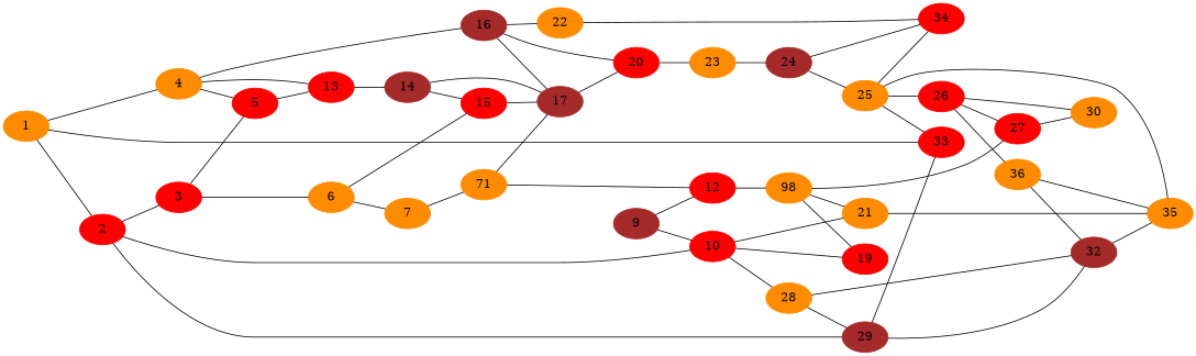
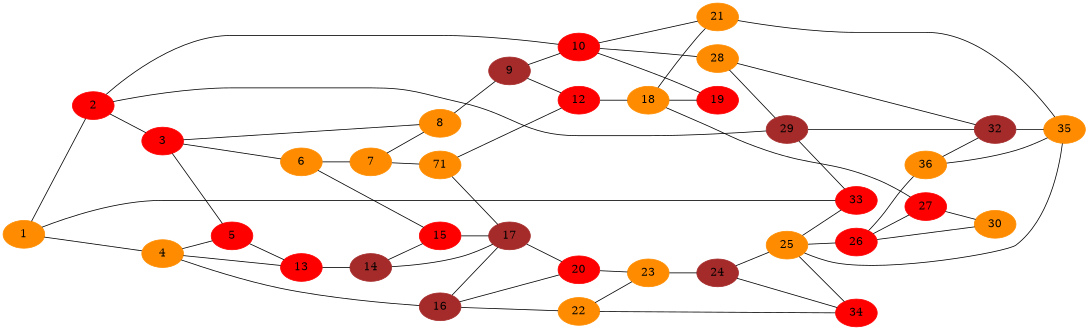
  graph {
    rankdir=LR
    node [color=darkorange style=filled]
    edge [weight=1.0]
    2 [color=red]
    1
    4
    33 [color=red]
    3 [color=red]
    10 [color=red]
    29 [color=brown]
    5 [color=red]
    13 [color=red]
    16 [color=brown]
    6
+   8
    19 [color=red]
    21
    28
    32 [color=brown]
    7
    15 [color=red]
    9 [color=brown]
    14 [color=brown]
    17 [color=brown]
    20 [color=red]
    22
    n24 [label=71]
    12 [color=red]
-   18 [label=98]
+   18
    35
    27 [color=red]
    23
    34 [color=red]
    30
    24 [color=brown]
    25
    26 [color=red]
    n35 [label=36]
    2 -- 3
    2 -- 10
    2 -- 29
    1 -- 2
    1 -- 4 [weight=2.0]
    1 -- 33
    4 -- 5
    4 -- 13
    4 -- 16 [weight=2.0]
    3 -- 5
    3 -- 6
+   3 -- 8
    10 -- 19
    10 -- 21
    10 -- 28
    29 -- 33
    29 -- 32
    5 -- 13
    13 -- 14
    16 -- 17
    16 -- 20
    16 -- 22
    6 -- 7
    6 -- 15
+   8 -- 9
    21 -- 35
    28 -- 29
    28 -- 32
    32 -- 35 [weight=2.0]
+   7 -- 8
    7 -- n24
    15 -- 17
    9 -- 10 [weight=2.0]
    9 -- 12
    14 -- 15
    14 -- 17
    17 -- 20
    20 -- 23
+   22 -- 23
    22 -- 34
    n24 -- 17 [weight=2.0]
    n24 -- 12 [weight=2.0]
    12 -- 18 [weight=2.0]
    18 -- 19 [weight=2.0]
    18 -- 21
    18 -- 27
    27 -- 30
    23 -- 24
    24 -- 34
    24 -- 25
    25 -- 33 [weight=2.0]
    25 -- 35
    25 -- 34
    25 -- 26
    26 -- 27
    26 -- 30
    26 -- n35 [weight=2.0]
    n35 -- 32 [weight=2.0]
    n35 -- 35
  }
